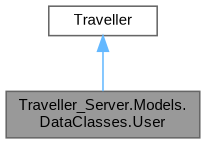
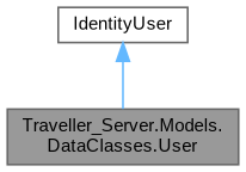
  digraph {
    fontname="Liberation Sans"
    node [color=gray40 fontname="Liberation Sans" fontsize=10 shape=box style=filled]
    n1 [fillcolor=grey60 fontcolor=black height=0.2 label="Traveller_Server.Models.\lDataClasses.User" width=0.4]
-   n2 [fillcolor=white height=0.2 label=Traveller width=0.4]
+   n2 [fillcolor=white height=0.2 label=IdentityUser width=0.4]
    n2 -> n1 [color=steelblue1 dir=back fontname="Liberation Sans" fontsize=10 labelfontname=Helvetica labelfontsize=10 style=solid]
  }
